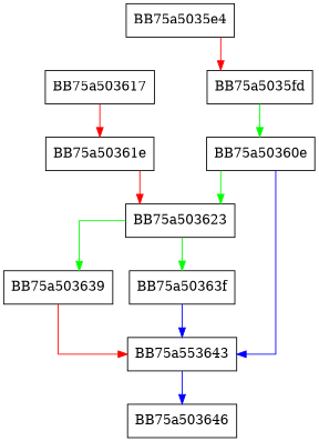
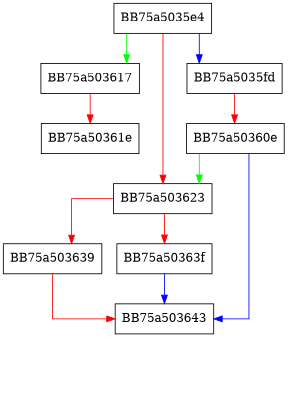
  digraph {
    splines=ortho
    node [shape=box]
    edge [color=red]
    BB75a5035e4
    BB75a503617
    BB75a5035fd
    BB75a50361e
    BB75a50360e
    BB75a503623
    BB75a50363f
    BB75a503639
-   BB75a503643 [label=BB75a553643]
-   BB75a503646
-   BB75a5035e4 -> BB75a5035fd
+   BB75a503643
+   BB75a5035e4 -> BB75a503617 [color=green]
+   BB75a5035e4 -> BB75a5035fd [color=blue]
    BB75a503617 -> BB75a50361e
-   BB75a5035fd -> BB75a50360e [color=green]
-   BB75a50361e -> BB75a503623
+   BB75a5035fd -> BB75a50360e
+   BB75a5035e4 -> BB75a503623
    BB75a50360e -> BB75a503623 [color=green]
    BB75a50360e -> BB75a503643 [color=blue]
-   BB75a503623 -> BB75a50363f [color=green]
-   BB75a503623 -> BB75a503639 [color=green]
+   BB75a503623 -> BB75a50363f
+   BB75a503623 -> BB75a503639
    BB75a50363f -> BB75a503643 [color=blue]
    BB75a503639 -> BB75a503643
-   BB75a503643 -> BB75a503646 [color=blue]
  }
